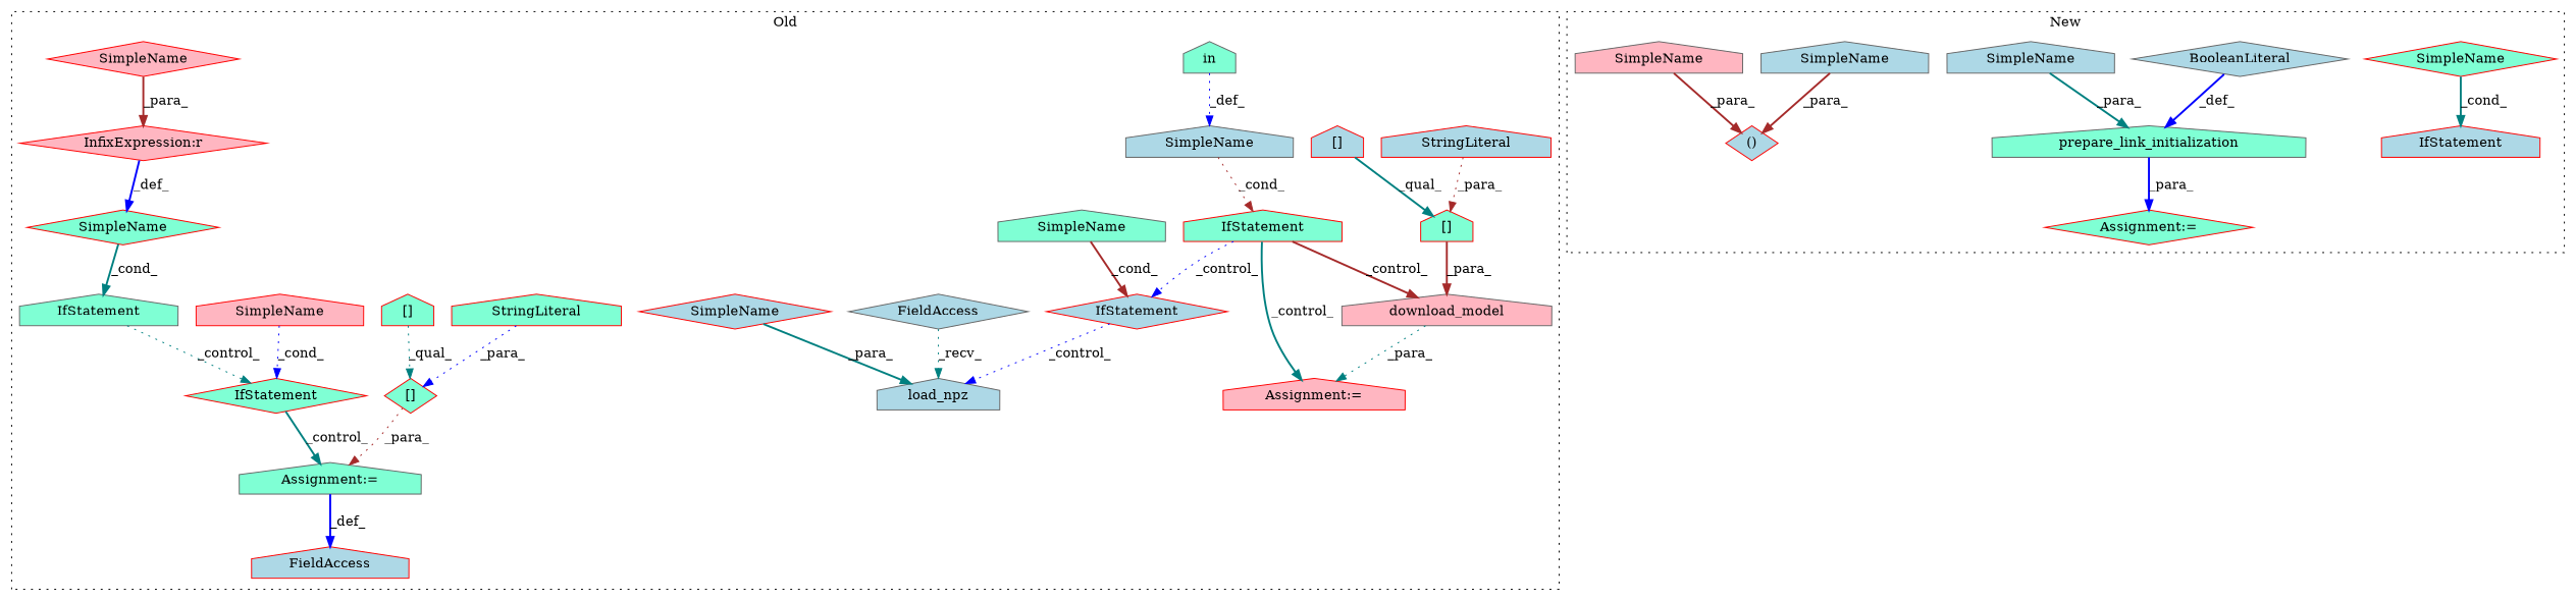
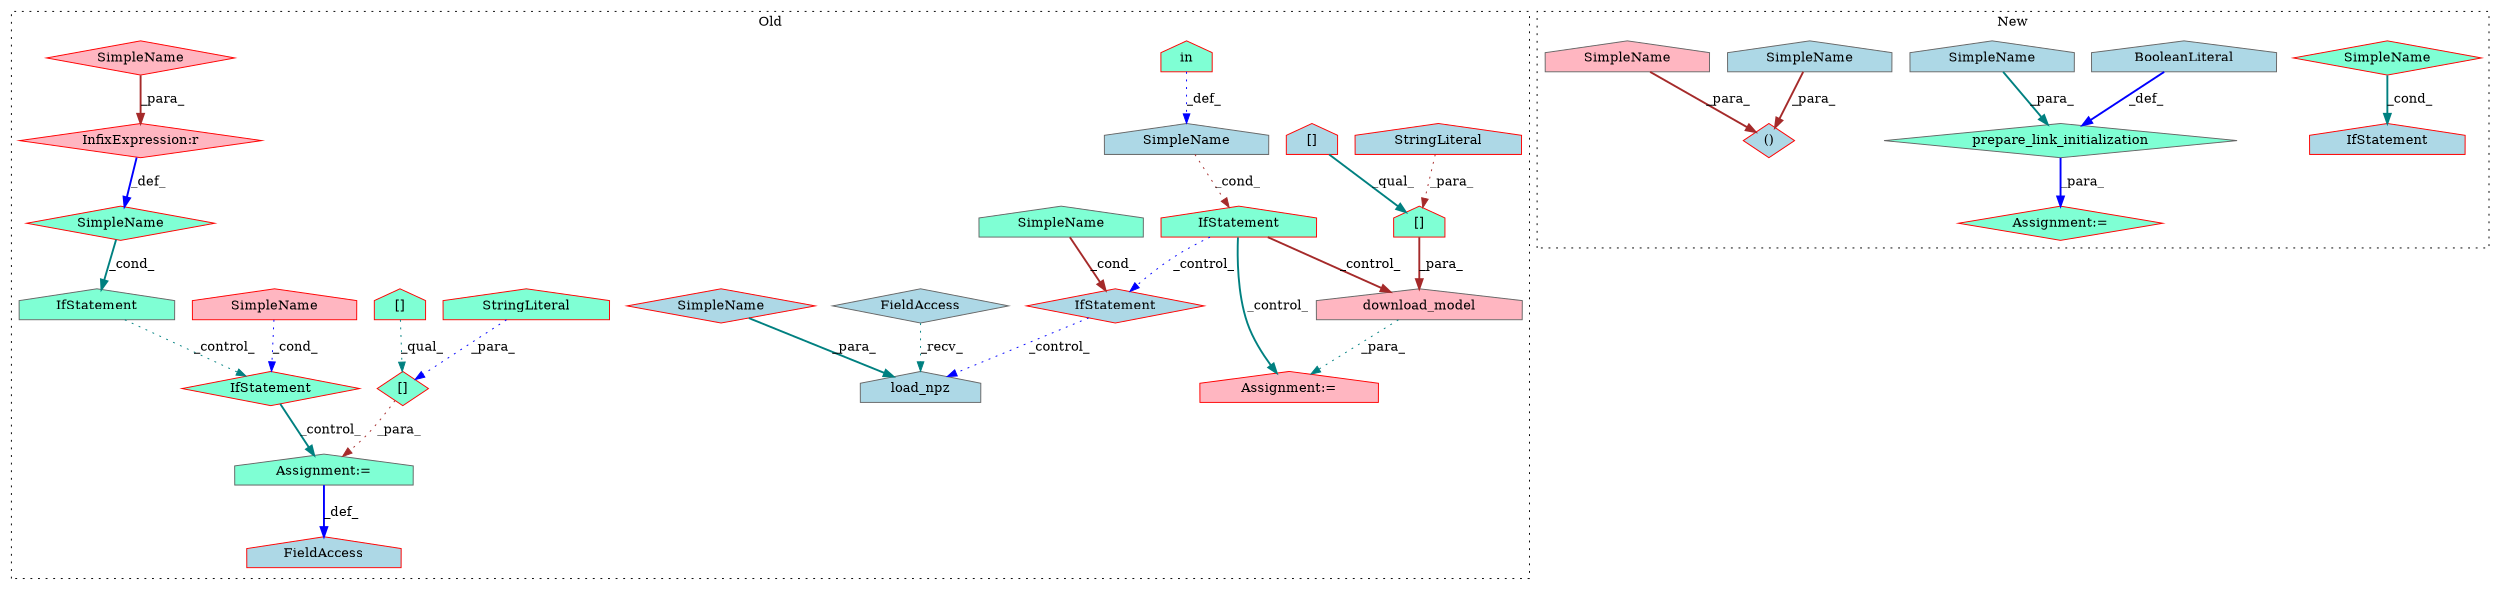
  digraph {
    node [a=42 color=red fillcolor=aquamarine l=4 shape=house style=filled]
    edge [color=teal style=bold]
    n1 [a=32 color=gray40 fillcolor=lightblue l="9,1" label=load_npz s="4287,4317"]
    n2 [a=22 color=gray40 fillcolor=lightblue l=19 label=FieldAccess s=4267 shape=diamond]
-   n3 [a=105 color=gray40 l=27 label=in s=3782]
+   n3 [a=105 l=27 label=in s=3782]
    n4 [color=gray40 fillcolor=lightblue label=SimpleName l=""]
    n5 [a=32 color=gray40 fillcolor=lightpink l="15,1" label=download_model s="4124,4171"]
    n6 [a=2 l="26,1" label="[]" s="4139,4170"]
    n7 [a=45 fillcolor=lightblue l=5 label=StringLiteral s=4165]
    n8 [a=2 fillcolor=lightblue l="8,1" label="[]" s="4139,4163"]
    n9 [a=22 fillcolor=lightblue l=8 label=FieldAccess s=3666]
    n10 [color=gray40 l=16 label=SimpleName s=4241]
    n11 [a=25 fillcolor=lightblue l="4,2" label=IfStatement s="4237,4257" shape=diamond]
    n12 [a=7 fillcolor=lightpink l=1 label="Assignment:=" s=4123]
    n13 [a=25 l="8,2" label=IfStatement s="3774,3809"]
    n14 [a=7 color=gray40 l=1 label="Assignment:=" s=2499]
    n15 [a=2 l="26,1" label="[]" s="2500,2535" shape=diamond]
    n16 [a=45 l=9 label=StringLiteral s=2526]
    n17 [a=2 l="8,1" label="[]" s="2500,2524"]
    n18 [a=27 fillcolor=lightpink label="InfixExpression:r" s=2425 shape=diamond]
    n19 [fillcolor=lightpink label=SimpleName l=""]
    n20 [a=25 l="10,2" label=IfStatement s="2443,2480" shape=diamond]
    n21 [label=SimpleName shape=diamond l=""]
    n22 [a=25 color=gray40 l="4,2" label=IfStatement s="2414,2433"]
    n23 [fillcolor=lightblue label=SimpleName s=4313 shape=diamond]
    n24 [fillcolor=lightpink l=7 label=SimpleName s=2418 shape=diamond]
    n25 [a=25 fillcolor=lightblue l="4,2" label=IfStatement s="3574,3582"]
    n26 [a=106 fillcolor=lightblue l=24 label="()" s=2290 shape=diamond]
-   n27 [a=32 color=gray40 l="28,1" label=prepare_link_initialization s="2316,2387"]
-   n28 [a=9 color=gray40 fillcolor=lightblue l=5 label=BooleanLiteral s=2377 shape=diamond]
+   n27 [a=32 color=gray40 l="28,1" label=prepare_link_initialization s="2316,2387" shape=diamond]
+   n28 [a=9 color=gray40 fillcolor=lightblue l=5 label=BooleanLiteral s=2377]
    n29 [a=7 l=2 label="Assignment:=" s=2314 shape=diamond]
    n30 [label=SimpleName s=3578 shape=diamond]
    n31 [color=gray40 fillcolor=lightblue label=SimpleName s=2310]
    n32 [color=gray40 fillcolor=lightblue l=7 label=SimpleName s=2344]
    n33 [color=gray40 fillcolor=lightpink l=7 label=SimpleName s=2290]
    subgraph cluster_1 {
      label=Old
      style=dotted
      n1
      n2
      n3
      n4
      n5
      n6
      n7
      n8
      n9
      n10
      n11
      n12
      n13
      n14
      n15
      n16
      n17
      n18
      n19
      n20
      n21
      n22
      n23
      n24
    }
    subgraph cluster_2 {
      label=New
      style=dotted
      n25
      n26
      n27
      n28
      n29
      n30
      n31
      n32
      n33
    }
    n2 -> n1 [label=_recv_ style=dotted]
    n3 -> n4 [color=blue label=_def_ style=dotted]
    n4 -> n13 [color=brown label=_cond_ style=dotted]
    n5 -> n12 [label=_para_ style=dotted]
    n6 -> n5 [color=brown label=_para_]
    n7 -> n6 [color=brown label=_para_ style=dotted]
    n8 -> n6 [label=_qual_]
    n10 -> n11 [color=brown label=_cond_]
    n11 -> n1 [color=blue label=_control_ style=dotted]
    n13 -> n5 [color=brown label=_control_]
    n13 -> n11 [color=blue label=_control_ style=dotted]
    n13 -> n12 [label=_control_]
    n14 -> n9 [color=blue label=_def_]
    n15 -> n14 [color=brown label=_para_ style=dotted]
    n16 -> n15 [color=blue label=_para_ style=dotted]
    n17 -> n15 [label=_qual_ style=dotted]
    n18 -> n21 [color=blue label=_def_]
    n19 -> n20 [color=blue label=_cond_ style=dotted]
    n20 -> n14 [label=_control_]
    n21 -> n22 [label=_cond_]
    n22 -> n20 [label=_control_ style=dotted]
    n23 -> n1 [label=_para_]
    n24 -> n18 [color=brown label=_para_]
    n27 -> n29 [color=blue label=_para_]
    n28 -> n27 [color=blue label=_def_]
    n30 -> n25 [label=_cond_]
    n31 -> n26 [color=brown label=_para_]
    n32 -> n27 [label=_para_]
    n33 -> n26 [color=brown label=_para_]
  }
